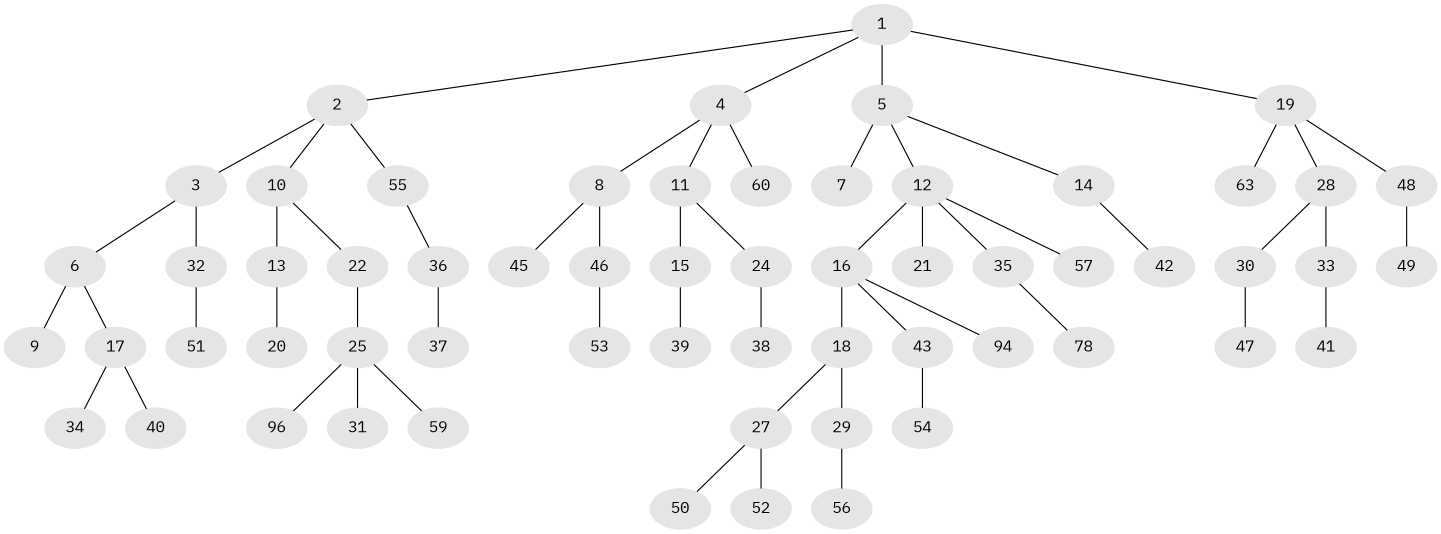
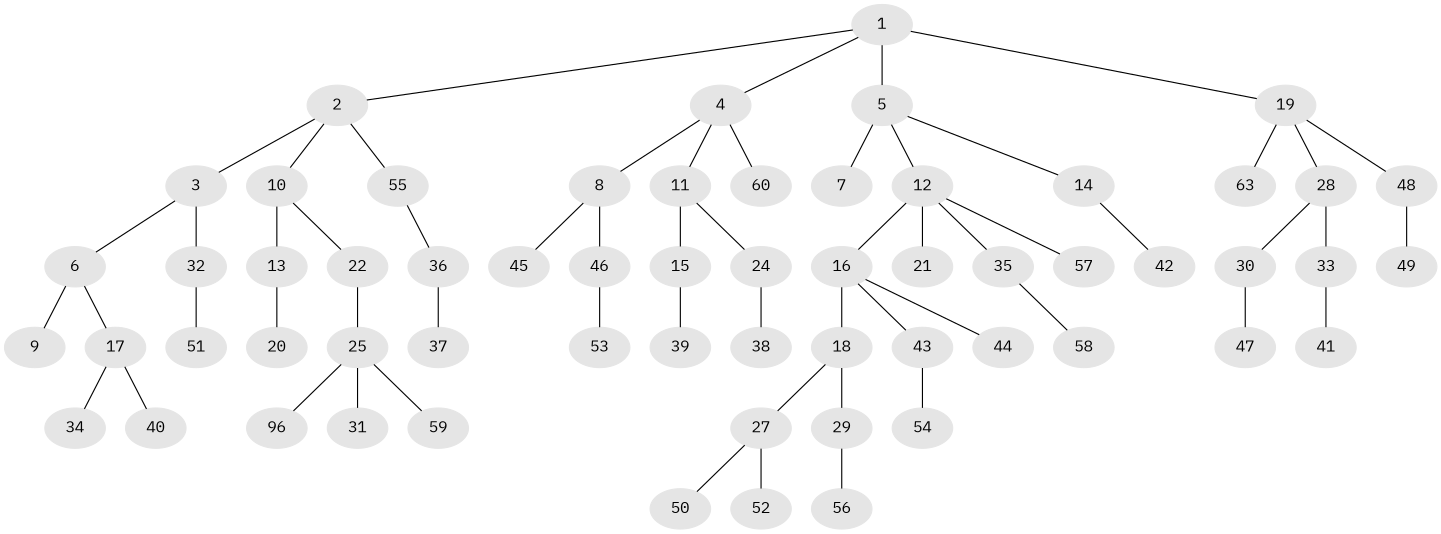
  graph {
    fontname="IBM Plex Mono"
    node [color=gray90 fontname="IBM Plex Mono" style=filled]
    edge [fontname="IBM Plex Mono" weight=1.0]
    1
    2
    4
    5
    19
    3
    10
    55
    8
    11
    60
    7
    12
    14
    n15 [label=63]
    28
    48
    6
    32
    13
    22
    36
    9
    17
    51
    45
    46
    15
    24
    16
    21
    35
    57
    42
    34
    40
    53
    20
    25
    37
    39
    38
    18
    43
-   44 [label=94]
-   58 [label=78]
+   44
+   58
    27
    29
    54
    50
    52
    30
    33
    49
    n55 [label=96]
    31
    59
    56
    47
    41
    1 -- 2
    1 -- 4
    1 -- 5 [weight=2.0]
    1 -- 19
    2 -- 3
    2 -- 10
    2 -- 55
    4 -- 8
    4 -- 11
    4 -- 60
    5 -- 7
    5 -- 12
    5 -- 14
    19 -- n15
    19 -- 28
    19 -- 48
    3 -- 6
    3 -- 32
    10 -- 13 [weight=3.0]
    10 -- 22
    55 -- 36
    8 -- 45
    8 -- 46
    11 -- 15
    11 -- 24
    12 -- 16
    12 -- 21 [weight=2.0]
    12 -- 35
    12 -- 57
    14 -- 42
    28 -- 30
    28 -- 33 [weight=3.0]
    48 -- 49
    6 -- 9 [weight=2.0]
    6 -- 17
    32 -- 51
    13 -- 20
    22 -- 25
    36 -- 37 [weight=2.0]
    17 -- 34
    17 -- 40
    46 -- 53
    15 -- 39 [weight=2.0]
    24 -- 38
    16 -- 18 [weight=3.0]
    16 -- 43
    16 -- 44
    35 -- 58
    25 -- n55
    25 -- 31
    25 -- 59
    18 -- 27
    18 -- 29
    43 -- 54
    27 -- 50
    27 -- 52
    29 -- 56
    30 -- 47
    33 -- 41
  }
